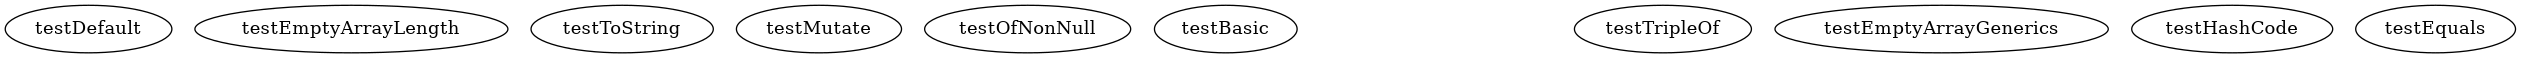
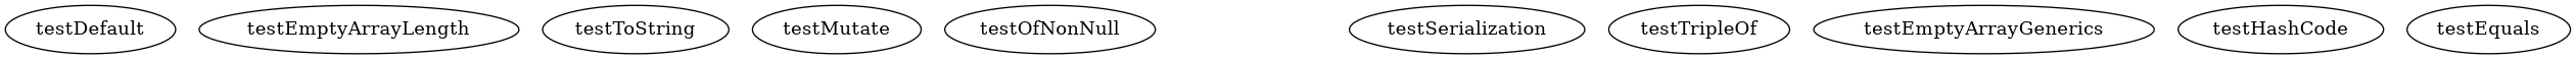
  digraph {
    testDefault
    testEmptyArrayLength
    testToString
    testMutate
    testOfNonNull
-   testBasic
+   testSerialization
    testTripleOf
    testEmptyArrayGenerics
    testHashCode
    testEquals
  }
